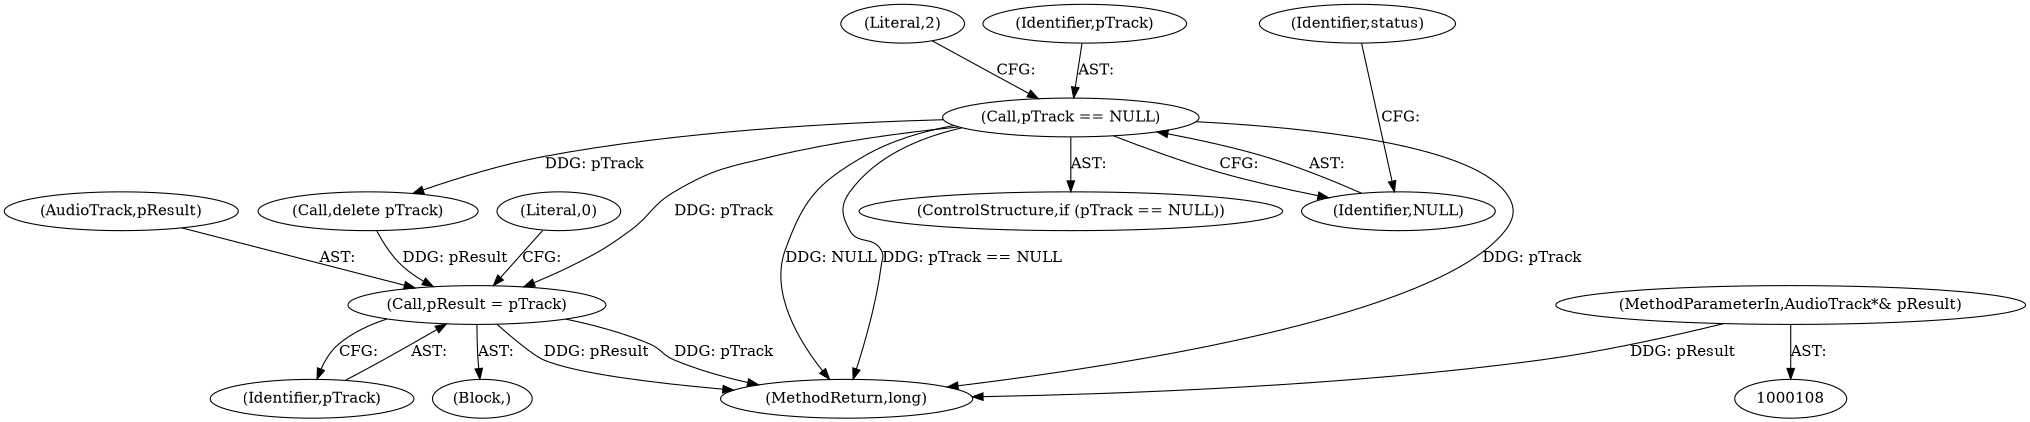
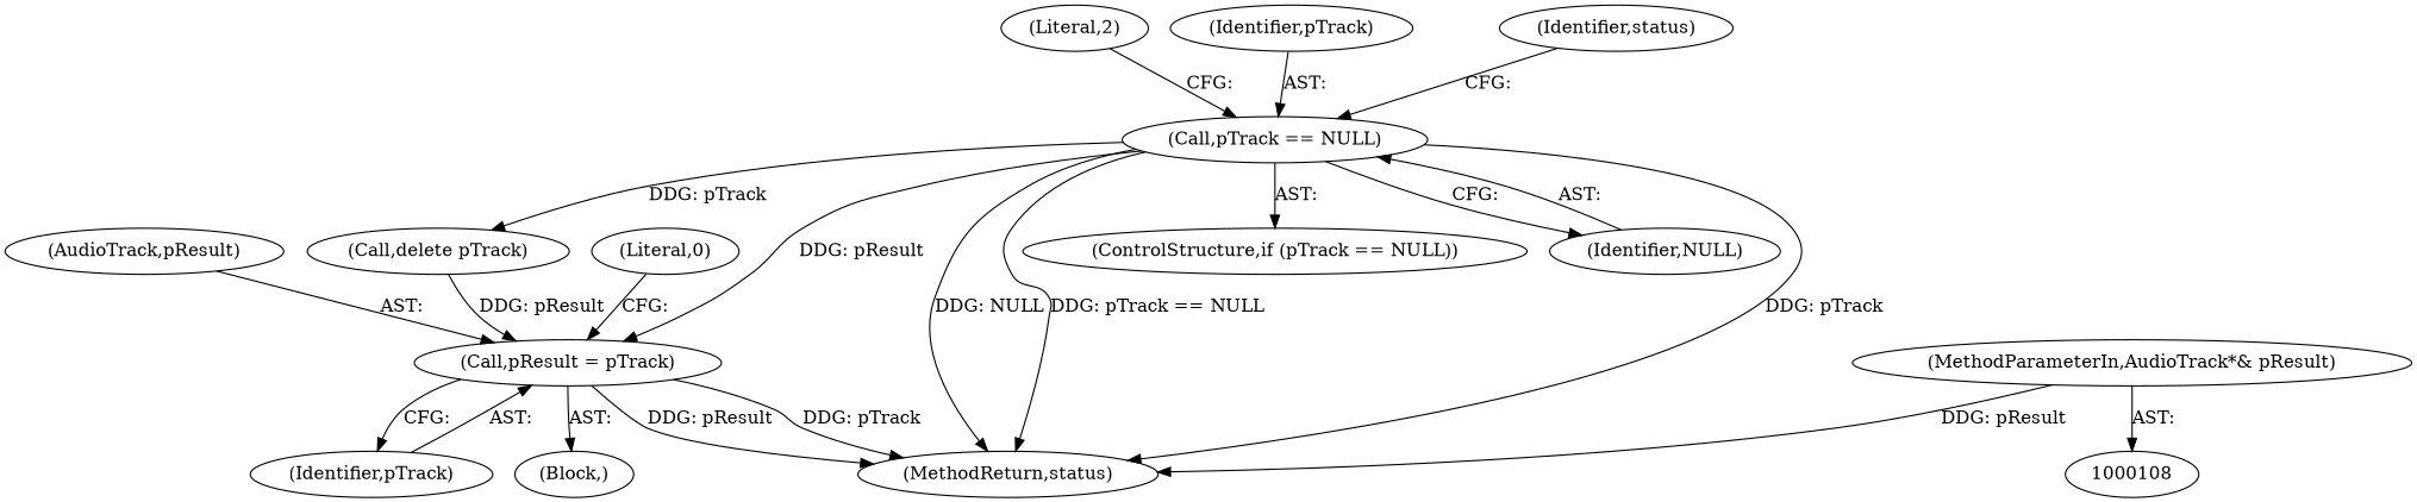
  digraph {
    n1 [label="(Call,pResult = pTrack)"]
    n2 [label="(Identifier,pTrack)"]
-   n3 [label="(MethodReturn,long)"]
+   n3 [label="(MethodReturn,status)"]
    n4 [label="(Block,)"]
    n5 [label="(Call,pTrack == NULL)"]
    n6 [label="(ControlStructure,if (pTrack == NULL))"]
    n7 [label="(Identifier,NULL)"]
    n8 [label="(Call,delete pTrack)"]
    n9 [label="(MethodParameterIn,AudioTrack*& pResult)"]
    1000108
    n11 [label="(Identifier,pTrack)"]
    n12 [label="(Literal,2)"]
    n13 [label="(Identifier,status)"]
    n14 [label="(Literal,0)"]
    n15 [label="(AudioTrack,pResult)"]
    n1 -> n2 [label="CFG: "]
    n1 -> n3 [label="DDG: pResult"]
    n1 -> n3 [label="DDG: pTrack"]
    n1 -> n4 [label="AST: "]
    n2 -> n1 [label="AST: "]
-   n5 -> n1 [label="DDG: pTrack"]
+   n5 -> n1 [label="DDG: pResult"]
    n5 -> n3 [label="DDG: pTrack == NULL"]
    n5 -> n3 [label="DDG: pTrack"]
    n5 -> n3 [label="DDG: NULL"]
    n5 -> n6 [label="AST: "]
    n5 -> n7 [label="CFG: "]
    n5 -> n8 [label="DDG: pTrack"]
    n7 -> n5 [label="AST: "]
    n8 -> n1 [label="DDG: pResult"]
    n9 -> n3 [label="DDG: pResult"]
    n9 -> 1000108 [label="AST: "]
    n11 -> n5 [label="AST: "]
    n12 -> n5 [label="CFG: "]
-   n13 -> n7 [label="CFG: "]
+   n13 -> n5 [label="CFG: "]
    n14 -> n1 [label="CFG: "]
    n15 -> n1 [label="AST: "]
  }
